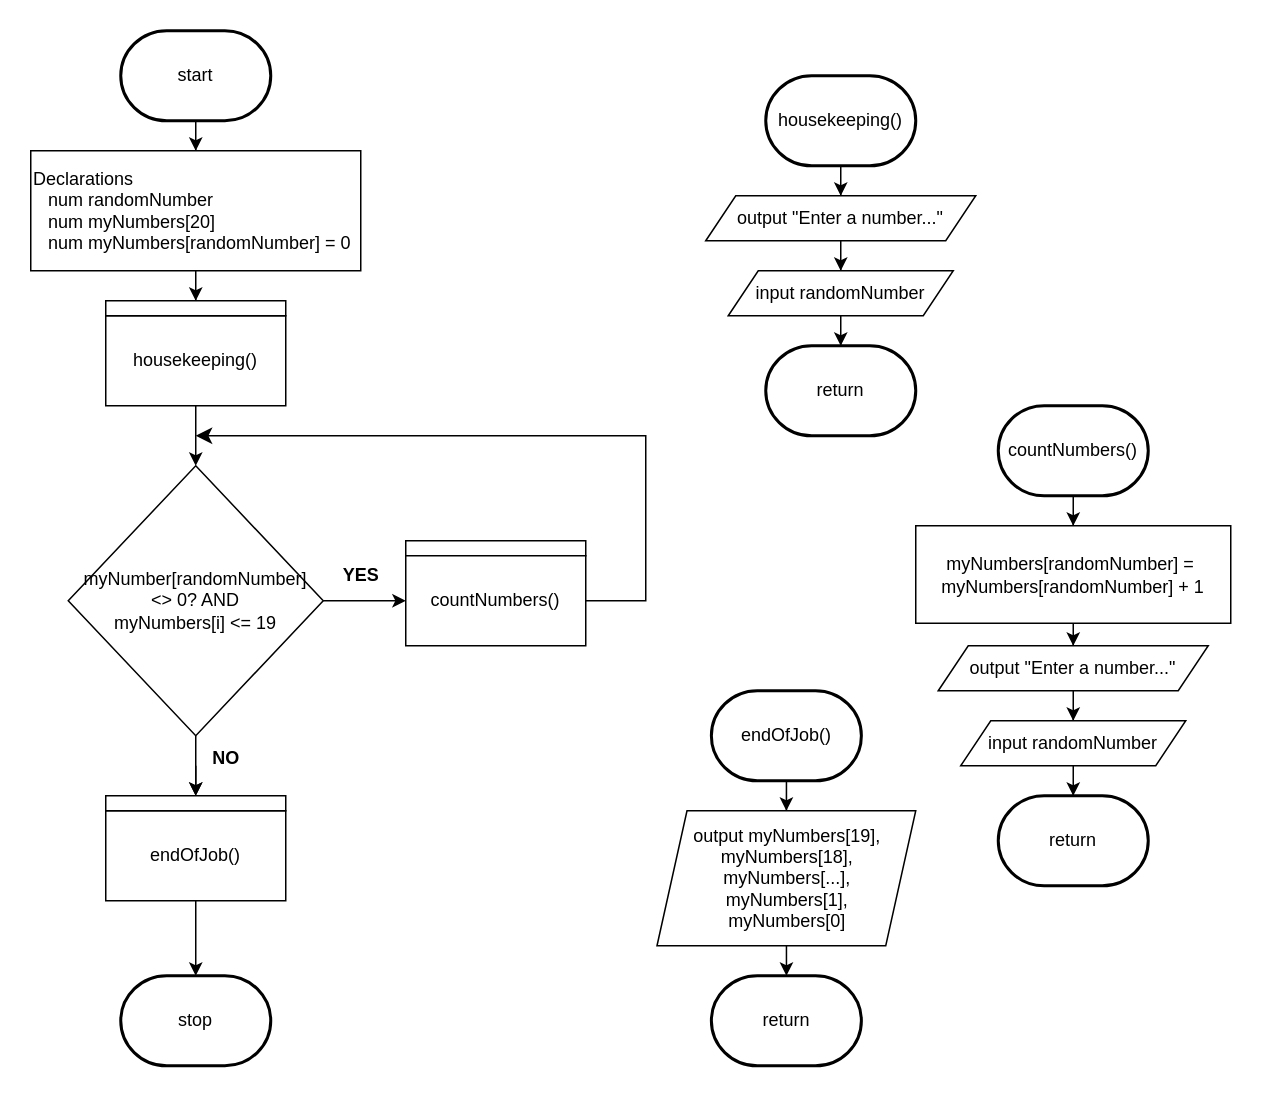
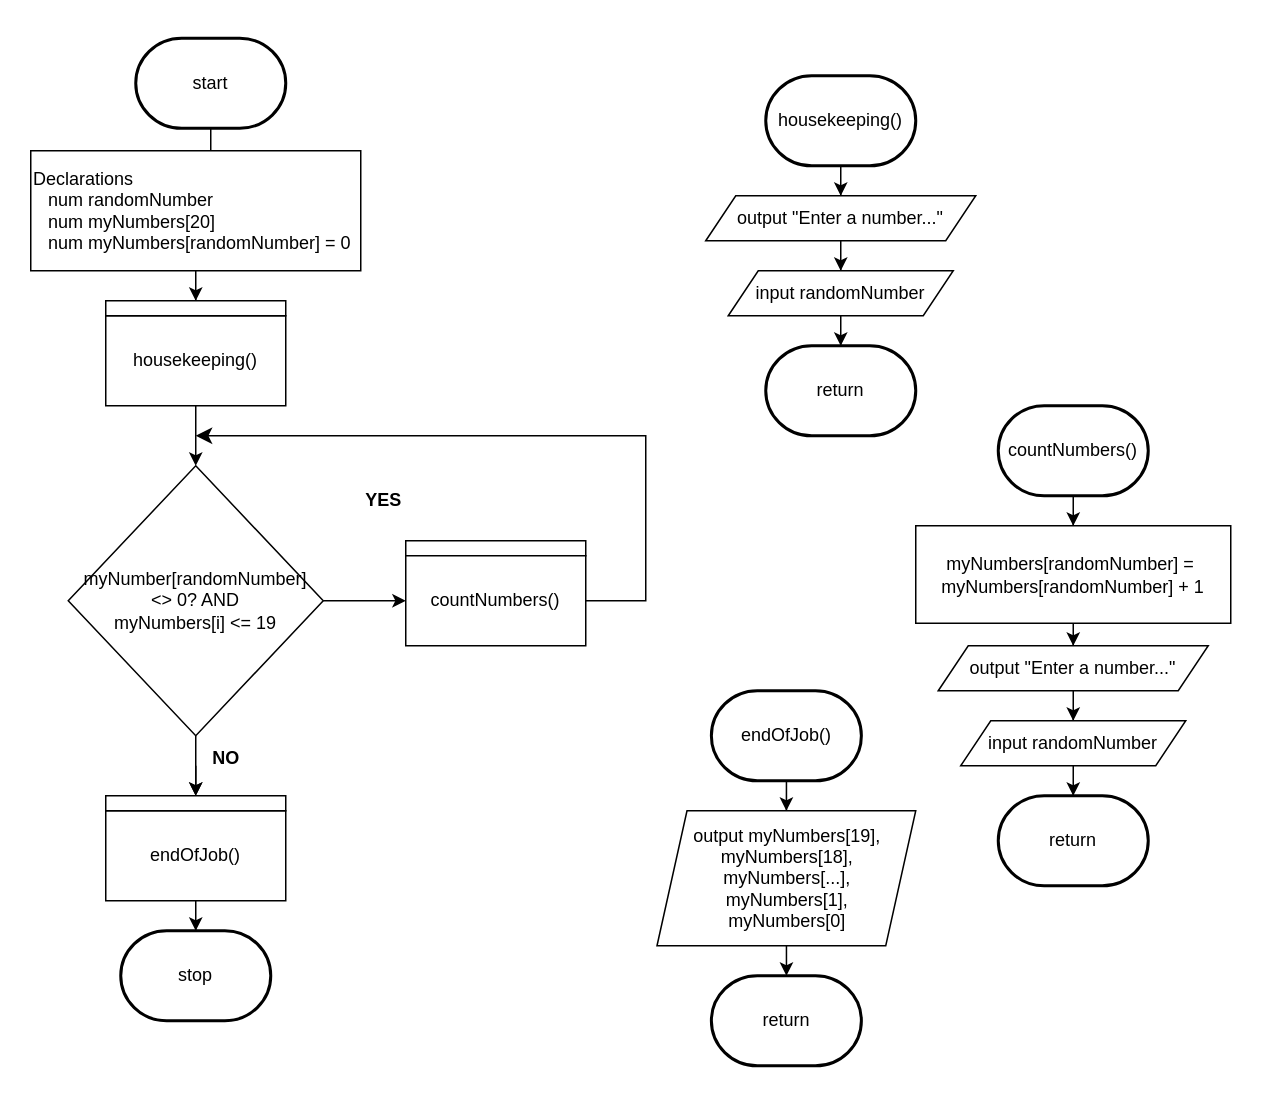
  <mxCell id="0" />
  <mxCell id="1" parent="0" />
  <mxCell id="2" style="edgeStyle=orthogonalEdgeStyle;rounded=0;orthogonalLoop=1;jettySize=auto;html=1;entryX=0.5;entryY=0;entryDx=0;entryDy=0;" edge="1" parent="1" source="3" target="5"><mxGeometry relative="1" as="geometry" /></mxCell>
- <mxCell id="3" value="start" style="strokeWidth=2;html=1;shape=mxgraph.flowchart.terminator;whiteSpace=wrap;" vertex="1" parent="1"><mxGeometry x="80" width="100" height="60" as="geometry" y="20" /></mxCell>
+ <mxCell id="3" value="start" style="strokeWidth=2;html=1;shape=mxgraph.flowchart.terminator;whiteSpace=wrap;" vertex="1" parent="1"><mxGeometry x="90" y="25" width="100" height="60" as="geometry" /></mxCell>
  <mxCell id="4" style="edgeStyle=orthogonalEdgeStyle;rounded=0;orthogonalLoop=1;jettySize=auto;html=1;entryX=0.5;entryY=0;entryDx=0;entryDy=0;" edge="1" parent="1" source="5" target="8"><mxGeometry relative="1" as="geometry" /></mxCell>
  <mxCell id="5" value="Declarations&lt;div&gt;&amp;nbsp; &amp;nbsp;num randomNumber&lt;/div&gt;&lt;div&gt;&amp;nbsp; &amp;nbsp;num myNumbers[20]&lt;/div&gt;&lt;div&gt;&amp;nbsp; &amp;nbsp;num myNumbers[randomNumber] = 0&lt;/div&gt;" style="rounded=0;whiteSpace=wrap;html=1;align=left;" vertex="1" parent="1"><mxGeometry y="100" width="220" height="80" as="geometry" x="20" /></mxCell>
  <mxCell id="6" style="edgeStyle=orthogonalEdgeStyle;rounded=0;orthogonalLoop=1;jettySize=auto;html=1;entryX=0.5;entryY=0;entryDx=0;entryDy=0;" edge="1" parent="1" source="7" target="19"><mxGeometry relative="1" as="geometry" /></mxCell>
  <mxCell id="7" value="housekeeping()" style="rounded=0;whiteSpace=wrap;html=1;" vertex="1" parent="1"><mxGeometry x="70" y="210" width="120" height="60" as="geometry" /></mxCell>
  <mxCell id="8" value="" style="rounded=0;whiteSpace=wrap;html=1;" vertex="1" parent="1"><mxGeometry x="70" y="200" width="120" height="10" as="geometry" /></mxCell>
  <mxCell id="9" style="edgeStyle=orthogonalEdgeStyle;rounded=0;orthogonalLoop=1;jettySize=auto;html=1;entryX=0.5;entryY=0;entryDx=0;entryDy=0;" edge="1" parent="1" source="10" target="12"><mxGeometry relative="1" as="geometry" /></mxCell>
  <mxCell id="10" value="housekeeping()" style="strokeWidth=2;html=1;shape=mxgraph.flowchart.terminator;whiteSpace=wrap;" vertex="1" parent="1"><mxGeometry x="510" y="50" width="100" height="60" as="geometry" /></mxCell>
  <mxCell id="11" style="edgeStyle=orthogonalEdgeStyle;rounded=0;orthogonalLoop=1;jettySize=auto;html=1;entryX=0.5;entryY=0;entryDx=0;entryDy=0;" edge="1" parent="1" source="12" target="13"><mxGeometry relative="1" as="geometry" /></mxCell>
  <mxCell id="12" value="output &quot;Enter a number...&quot;" style="shape=parallelogram;perimeter=parallelogramPerimeter;whiteSpace=wrap;html=1;fixedSize=1;" vertex="1" parent="1"><mxGeometry x="470" y="130" width="180" height="30" as="geometry" /></mxCell>
  <mxCell id="13" value="input randomNumber" style="shape=parallelogram;perimeter=parallelogramPerimeter;whiteSpace=wrap;html=1;fixedSize=1;" vertex="1" parent="1"><mxGeometry x="485" y="180" width="150" height="30" as="geometry" /></mxCell>
  <mxCell id="14" value="return" style="strokeWidth=2;html=1;shape=mxgraph.flowchart.terminator;whiteSpace=wrap;" vertex="1" parent="1"><mxGeometry x="510" y="230" width="100" height="60" as="geometry" /></mxCell>
  <mxCell id="15" style="edgeStyle=orthogonalEdgeStyle;rounded=0;orthogonalLoop=1;jettySize=auto;html=1;entryX=0.5;entryY=0;entryDx=0;entryDy=0;entryPerimeter=0;" edge="1" parent="1" source="13" target="14"><mxGeometry relative="1" as="geometry" /></mxCell>
  <mxCell id="16" style="edgeStyle=orthogonalEdgeStyle;rounded=0;orthogonalLoop=1;jettySize=auto;html=1;entryX=0;entryY=0.5;entryDx=0;entryDy=0;" edge="1" parent="1" source="19" target="21"><mxGeometry relative="1" as="geometry" /></mxCell>
  <mxCell id="17" style="edgeStyle=orthogonalEdgeStyle;rounded=0;orthogonalLoop=1;jettySize=auto;html=1;entryX=0.5;entryY=0;entryDx=0;entryDy=0;" edge="1" parent="1" target="33"><mxGeometry relative="1" as="geometry"><mxPoint x="130" y="510" as="sourcePoint" /></mxGeometry></mxCell>
  <mxCell id="18" style="edgeStyle=orthogonalEdgeStyle;rounded=0;orthogonalLoop=1;jettySize=auto;html=1;entryX=0.5;entryY=0;entryDx=0;entryDy=0;" edge="1" parent="1" source="19" target="33"><mxGeometry relative="1" as="geometry" /></mxCell>
  <mxCell id="19" value="myNumber[randomNumber]&lt;div&gt;&amp;lt;&amp;gt; 0? AND&lt;/div&gt;&lt;div&gt;myNumbers[i] &amp;lt;= 19&lt;/div&gt;" style="rhombus;whiteSpace=wrap;html=1;" vertex="1" parent="1"><mxGeometry x="45" y="310" width="170" height="180" as="geometry" /></mxCell>
  <mxCell id="20" value="" style="rounded=0;whiteSpace=wrap;html=1;" vertex="1" parent="1"><mxGeometry x="270" y="360" width="120" height="10" as="geometry" /></mxCell>
  <mxCell id="21" value="countNumbers()" style="rounded=0;whiteSpace=wrap;html=1;" vertex="1" parent="1"><mxGeometry x="270" y="370" width="120" height="60" as="geometry" /></mxCell>
  <mxCell id="22" style="edgeStyle=orthogonalEdgeStyle;rounded=0;orthogonalLoop=1;jettySize=auto;html=1;entryX=0.5;entryY=0;entryDx=0;entryDy=0;" edge="1" parent="1" source="23" target="25"><mxGeometry relative="1" as="geometry" /></mxCell>
  <mxCell id="23" value="countNumbers()" style="strokeWidth=2;html=1;shape=mxgraph.flowchart.terminator;whiteSpace=wrap;" vertex="1" parent="1"><mxGeometry x="665" y="270" width="100" height="60" as="geometry" /></mxCell>
  <mxCell id="24" style="edgeStyle=orthogonalEdgeStyle;rounded=0;orthogonalLoop=1;jettySize=auto;html=1;entryX=0.5;entryY=0;entryDx=0;entryDy=0;" edge="1" parent="1" source="25" target="27"><mxGeometry relative="1" as="geometry" /></mxCell>
  <mxCell id="25" value="myNumbers[randomNumber] =&amp;nbsp;&lt;div&gt;myNumbers[randomNumber] + 1&lt;/div&gt;" style="rounded=0;whiteSpace=wrap;html=1;align=center;" vertex="1" parent="1"><mxGeometry x="610" y="350" width="210" height="65" as="geometry" /></mxCell>
  <mxCell id="26" style="edgeStyle=orthogonalEdgeStyle;rounded=0;orthogonalLoop=1;jettySize=auto;html=1;entryX=0.5;entryY=0;entryDx=0;entryDy=0;" edge="1" parent="1" source="27" target="28"><mxGeometry relative="1" as="geometry" /></mxCell>
  <mxCell id="27" value="output &quot;Enter a number...&quot;" style="shape=parallelogram;perimeter=parallelogramPerimeter;whiteSpace=wrap;html=1;fixedSize=1;" vertex="1" parent="1"><mxGeometry x="625" y="430" width="180" height="30" as="geometry" /></mxCell>
  <mxCell id="28" value="input randomNumber" style="shape=parallelogram;perimeter=parallelogramPerimeter;whiteSpace=wrap;html=1;fixedSize=1;" vertex="1" parent="1"><mxGeometry x="640" y="480" width="150" height="30" as="geometry" /></mxCell>
  <mxCell id="29" value="return" style="strokeWidth=2;html=1;shape=mxgraph.flowchart.terminator;whiteSpace=wrap;" vertex="1" parent="1"><mxGeometry x="665" y="530" width="100" height="60" as="geometry" /></mxCell>
  <mxCell id="30" style="edgeStyle=orthogonalEdgeStyle;rounded=0;orthogonalLoop=1;jettySize=auto;html=1;entryX=0.5;entryY=0;entryDx=0;entryDy=0;entryPerimeter=0;" edge="1" parent="1" source="28" target="29"><mxGeometry relative="1" as="geometry" /></mxCell>
  <mxCell id="31" value="" style="edgeStyle=elbowEdgeStyle;elbow=horizontal;endArrow=classic;html=1;curved=0;rounded=0;endSize=8;startSize=8;exitX=1;exitY=0.5;exitDx=0;exitDy=0;" edge="1" parent="1" source="21"><mxGeometry width="50" height="50" relative="1" as="geometry"><mxPoint x="410" y="370" as="sourcePoint" /><mxPoint x="130" y="290" as="targetPoint" /><Array as="points"><mxPoint x="430" y="340" /></Array></mxGeometry></mxCell>
  <mxCell id="32" value="endOfJob()" style="rounded=0;whiteSpace=wrap;html=1;" vertex="1" parent="1"><mxGeometry x="70" y="540" width="120" height="60" as="geometry" /></mxCell>
  <mxCell id="33" value="" style="rounded=0;whiteSpace=wrap;html=1;" vertex="1" parent="1"><mxGeometry x="70" y="530" width="120" height="10" as="geometry" /></mxCell>
- <mxCell id="34" value="stop" style="strokeWidth=2;html=1;shape=mxgraph.flowchart.terminator;whiteSpace=wrap;" vertex="1" parent="1"><mxGeometry x="80" y="650" width="100" height="60" as="geometry" /></mxCell>
+ <mxCell id="34" value="stop" style="strokeWidth=2;html=1;shape=mxgraph.flowchart.terminator;whiteSpace=wrap;" vertex="1" parent="1"><mxGeometry x="80" y="620" width="100" height="60" as="geometry" /></mxCell>
  <mxCell id="35" style="edgeStyle=orthogonalEdgeStyle;rounded=0;orthogonalLoop=1;jettySize=auto;html=1;entryX=0.5;entryY=0;entryDx=0;entryDy=0;entryPerimeter=0;" edge="1" parent="1" source="32" target="34"><mxGeometry relative="1" as="geometry" /></mxCell>
  <mxCell id="36" style="edgeStyle=orthogonalEdgeStyle;rounded=0;orthogonalLoop=1;jettySize=auto;html=1;entryX=0.5;entryY=0;entryDx=0;entryDy=0;" edge="1" parent="1" source="37" target="39"><mxGeometry relative="1" as="geometry" /></mxCell>
  <mxCell id="37" value="endOfJob()" style="strokeWidth=2;html=1;shape=mxgraph.flowchart.terminator;whiteSpace=wrap;" vertex="1" parent="1"><mxGeometry x="473.75" y="460" width="100" height="60" as="geometry" /></mxCell>
  <mxCell id="38" style="edgeStyle=orthogonalEdgeStyle;rounded=0;orthogonalLoop=1;jettySize=auto;html=1;" edge="1" parent="1" source="39" target="40"><mxGeometry relative="1" as="geometry" /></mxCell>
  <mxCell id="39" value="output myNumbers[19],&lt;div&gt;myNumbers[18],&lt;/div&gt;&lt;div&gt;myNumbers[...],&lt;/div&gt;&lt;div&gt;myNumbers[1],&lt;/div&gt;&lt;div&gt;myNumbers[0]&lt;/div&gt;" style="shape=parallelogram;perimeter=parallelogramPerimeter;whiteSpace=wrap;html=1;fixedSize=1;" vertex="1" parent="1"><mxGeometry x="437.5" y="540" width="172.5" height="90" as="geometry" /></mxCell>
  <mxCell id="40" value="return" style="strokeWidth=2;html=1;shape=mxgraph.flowchart.terminator;whiteSpace=wrap;" vertex="1" parent="1"><mxGeometry x="473.75" y="650" width="100" height="60" as="geometry" /></mxCell>
- <mxCell id="41" value="YES" style="text;html=1;align=center;verticalAlign=middle;resizable=0;points=[];autosize=1;strokeColor=none;fillColor=none;fontStyle=1" vertex="1" parent="1"><mxGeometry x="215" y="367.5" width="50" height="30" as="geometry" /></mxCell>
+ <mxCell id="41" value="YES" style="text;html=1;align=center;verticalAlign=middle;resizable=0;points=[];autosize=1;strokeColor=none;fillColor=none;fontStyle=1" vertex="1" parent="1"><mxGeometry x="230" y="317.5" width="50" height="30" as="geometry" /></mxCell>
  <mxCell id="42" value="NO" style="text;html=1;align=center;verticalAlign=middle;resizable=0;points=[];autosize=1;strokeColor=none;fillColor=none;fontStyle=1" vertex="1" parent="1"><mxGeometry x="130" y="490" width="40" height="30" as="geometry" /></mxCell>
